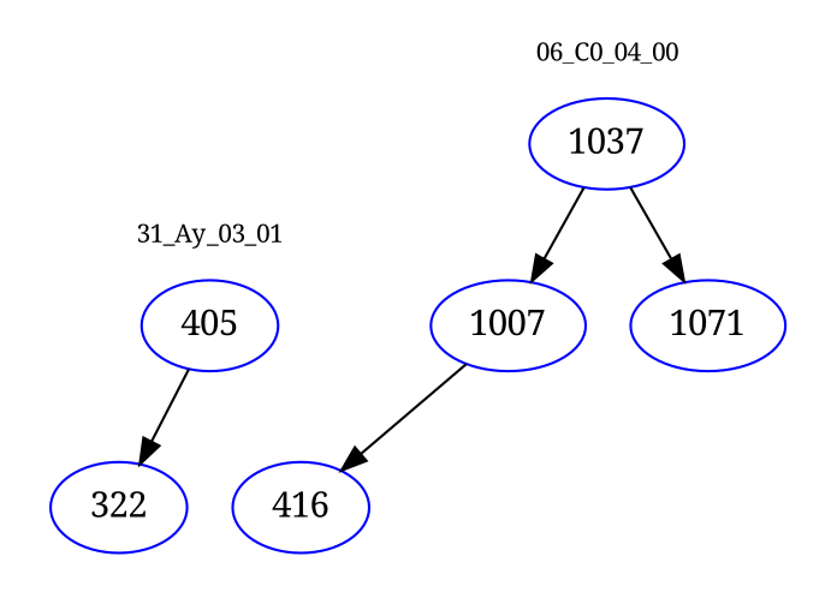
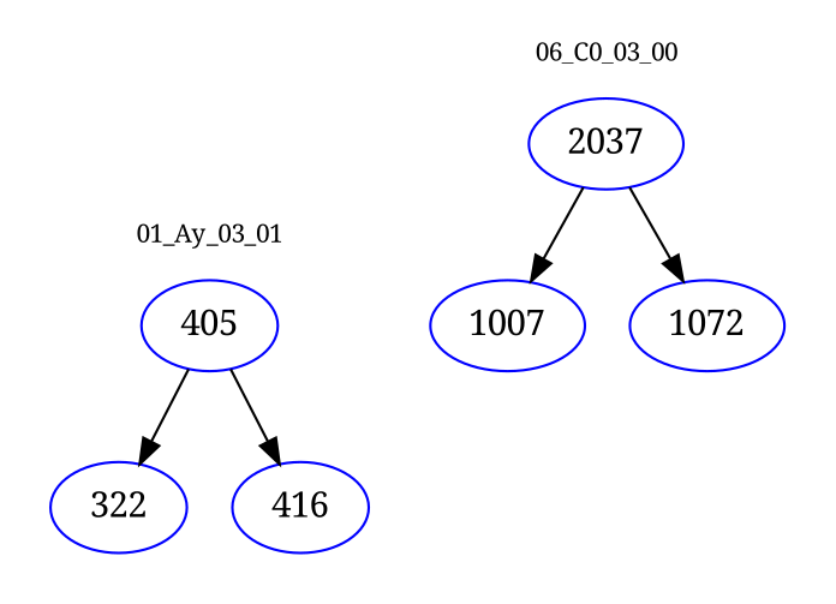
  digraph {
    fontname="Noto Serif"
    node [color=blue fontname="Noto Serif"]
    edge [color=black fontname="Noto Serif"]
    n1 [label=405]
    n2 [label=322]
    n3 [label=416]
-   n4 [label=1037]
+   n4 [label=2037]
    n5 [label=1007]
-   n6 [label=1071]
+   n6 [label=1072]
    subgraph cluster_1 {
      color=white
      fontsize=10
-     label="31_Ay_03_01"
+     label="01_Ay_03_01"
      n1
      n2
      n3
    }
    subgraph cluster_2 {
      color=white
      fontsize=10
-     label="06_C0_04_00"
+     label="06_C0_03_00"
      n4
      n5
      n6
    }
    n1 -> n2
-   n5 -> n3
+   n1 -> n3
    n4 -> n5
    n4 -> n6
  }
